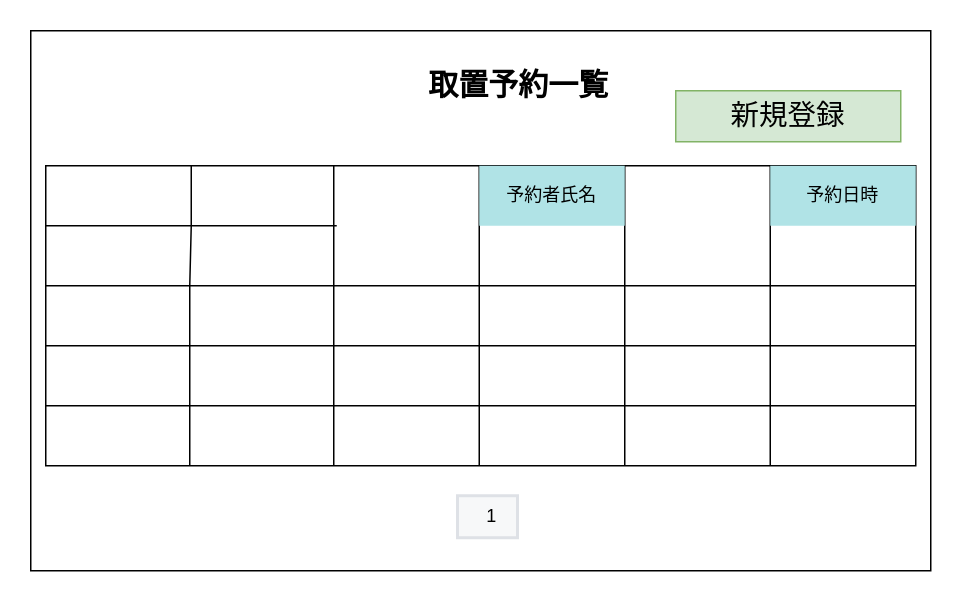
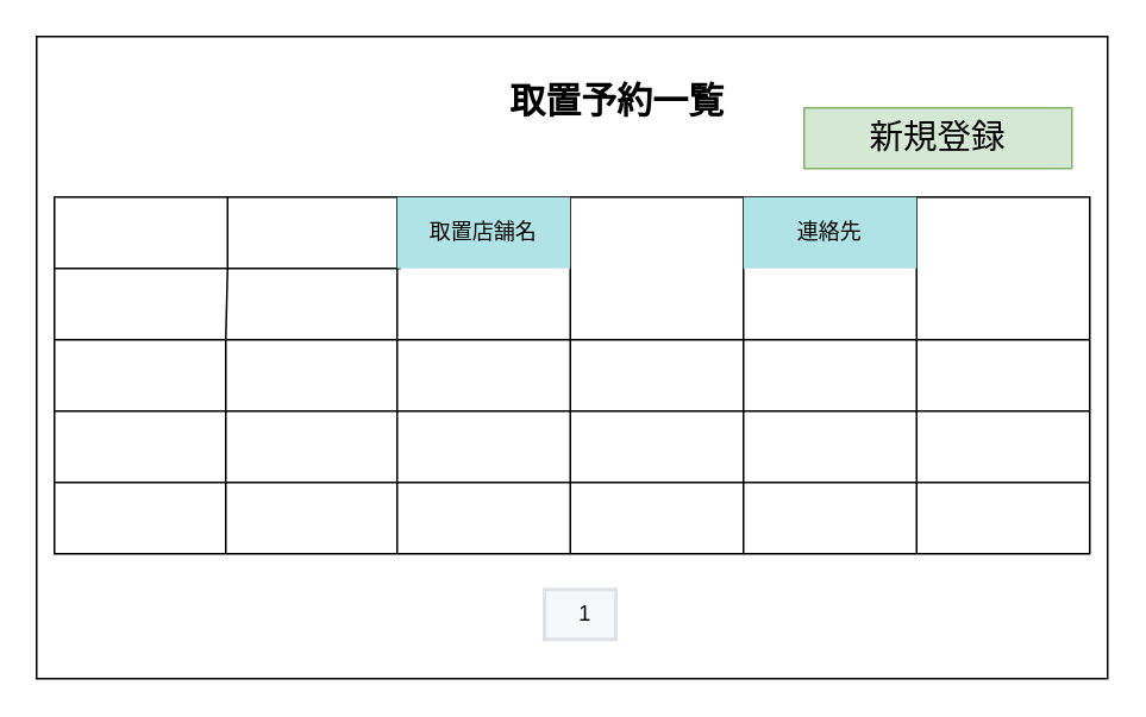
  <mxCell id="0" />
  <mxCell id="1" parent="0" />
  <mxCell id="2" value="" style="rounded=0;whiteSpace=wrap;html=1;" vertex="1" parent="1"><mxGeometry x="20" y="20" width="600" height="360" as="geometry" /></mxCell>
  <mxCell id="3" value="取置予約一覧" style="text;html=1;strokeColor=none;fillColor=none;align=center;verticalAlign=middle;whiteSpace=wrap;rounded=0;fontColor=default;fontStyle=1;fontSize=20;" vertex="1" parent="1"><mxGeometry x="282.5" y="30" width="125" height="50" as="geometry" /></mxCell>
  <mxCell id="4" value="&lt;span style=&quot;font-size: 19px&quot;&gt;新規登録&lt;/span&gt;" style="whiteSpace=wrap;html=1;align=center;labelBackgroundColor=none;fillColor=#d5e8d4;strokeColor=#82b366;rounded=0;" vertex="1" parent="1"><mxGeometry x="450" y="60" width="150" height="34" as="geometry" /></mxCell>
  <mxCell id="5" value="" style="shape=image;html=1;verticalAlign=top;verticalLabelPosition=bottom;labelBackgroundColor=#ffffff;imageAspect=0;aspect=fixed;image=https://cdn0.iconfinder.com/data/icons/essentials-9/128/__Right-128.png;fontSize=19;" vertex="1" parent="1"><mxGeometry x="354.5" y="330" width="28" height="28" as="geometry" /></mxCell>
  <mxCell id="6" value="1" style="arcSize=9;fillColor=#F7F8F9;align=center;spacingLeft=5;strokeColor=#DEE1E6;html=1;strokeWidth=2;fontSize=12;rounded=0;" vertex="1" parent="1"><mxGeometry x="304.5" y="330" width="40" height="28" as="geometry" /></mxCell>
  <mxCell id="7" value="" style="shape=table;startSize=0;container=1;collapsible=0;childLayout=tableLayout;strokeColor=#000000;" vertex="1" parent="1"><mxGeometry x="30" y="110" width="580" height="200" as="geometry" /></mxCell>
  <mxCell id="8" value="" style="shape=partialRectangle;collapsible=0;dropTarget=0;pointerEvents=0;fillColor=none;top=0;left=0;bottom=0;right=0;points=[[0,0.5],[1,0.5]];portConstraint=eastwest;strokeColor=#999999;" vertex="1" parent="7"><mxGeometry width="580" height="40" as="geometry" /></mxCell>
- <mxCell id="10" value="予約者氏名" style="shape=partialRectangle;html=1;whiteSpace=wrap;connectable=0;overflow=hidden;fillColor=#b0e3e6;top=0;left=0;bottom=0;right=0;pointerEvents=1;strokeColor=#000000;" vertex="1" parent="8"><mxGeometry x="289" width="97" height="40" as="geometry"><mxRectangle width="97" height="40" as="alternateBounds" /></mxGeometry></mxCell>
- <mxCell id="12" value="予約日時" style="shape=partialRectangle;html=1;whiteSpace=wrap;connectable=0;overflow=hidden;fillColor=#b0e3e6;top=0;left=0;bottom=0;right=0;pointerEvents=1;strokeColor=#000000;" vertex="1" parent="8"><mxGeometry x="483" width="97" height="40" as="geometry"><mxRectangle width="97" height="40" as="alternateBounds" /></mxGeometry></mxCell>
+ <mxCell id="9" value="取置店舗名" style="shape=partialRectangle;html=1;whiteSpace=wrap;connectable=0;overflow=hidden;fillColor=#b0e3e6;top=0;left=0;bottom=0;right=0;pointerEvents=1;strokeColor=#000000;" vertex="1" parent="8"><mxGeometry x="192" width="97" height="40" as="geometry"><mxRectangle width="97" height="40" as="alternateBounds" /></mxGeometry></mxCell>
+ <mxCell id="11" value="連絡先" style="shape=partialRectangle;html=1;whiteSpace=wrap;connectable=0;overflow=hidden;fillColor=#b0e3e6;top=0;left=0;bottom=0;right=0;pointerEvents=1;strokeColor=#000000;" vertex="1" parent="8"><mxGeometry x="386" width="97" height="40" as="geometry"><mxRectangle width="97" height="40" as="alternateBounds" /></mxGeometry></mxCell>
  <mxCell id="13" value="" style="shape=partialRectangle;collapsible=0;dropTarget=0;pointerEvents=0;fillColor=none;top=0;left=0;bottom=0;right=0;points=[[0,0.5],[1,0.5]];portConstraint=eastwest;strokeColor=#999999;" vertex="1" parent="7"><mxGeometry y="40" width="580" height="40" as="geometry" /></mxCell>
  <mxCell id="14" value="" style="shape=partialRectangle;html=1;whiteSpace=wrap;connectable=0;overflow=hidden;fillColor=none;top=0;left=0;bottom=0;right=0;pointerEvents=1;strokeColor=#999999;" vertex="1" parent="13"><mxGeometry width="96" height="40" as="geometry"><mxRectangle width="96" height="40" as="alternateBounds" /></mxGeometry></mxCell>
  <mxCell id="15" value="" style="shape=partialRectangle;html=1;whiteSpace=wrap;connectable=0;overflow=hidden;fillColor=none;top=0;left=0;bottom=0;right=0;pointerEvents=1;strokeColor=#999999;" vertex="1" parent="13"><mxGeometry x="96" width="96" height="40" as="geometry"><mxRectangle width="96" height="40" as="alternateBounds" /></mxGeometry></mxCell>
  <mxCell id="16" value="" style="shape=partialRectangle;html=1;whiteSpace=wrap;connectable=0;overflow=hidden;fillColor=none;top=0;left=0;bottom=0;right=0;pointerEvents=1;strokeColor=#999999;" vertex="1" parent="13"><mxGeometry x="192" width="97" height="40" as="geometry"><mxRectangle width="97" height="40" as="alternateBounds" /></mxGeometry></mxCell>
  <mxCell id="17" value="" style="shape=partialRectangle;html=1;whiteSpace=wrap;connectable=0;overflow=hidden;fillColor=none;top=0;left=0;bottom=0;right=0;pointerEvents=1;strokeColor=#999999;" vertex="1" parent="13"><mxGeometry x="289" width="97" height="40" as="geometry"><mxRectangle width="97" height="40" as="alternateBounds" /></mxGeometry></mxCell>
  <mxCell id="18" value="" style="shape=partialRectangle;html=1;whiteSpace=wrap;connectable=0;overflow=hidden;fillColor=none;top=0;left=0;bottom=0;right=0;pointerEvents=1;strokeColor=#999999;" vertex="1" parent="13"><mxGeometry x="386" width="97" height="40" as="geometry"><mxRectangle width="97" height="40" as="alternateBounds" /></mxGeometry></mxCell>
  <mxCell id="19" style="shape=partialRectangle;html=1;whiteSpace=wrap;connectable=0;overflow=hidden;fillColor=none;top=0;left=0;bottom=0;right=0;pointerEvents=1;strokeColor=#999999;" vertex="1" parent="13"><mxGeometry x="483" width="97" height="40" as="geometry"><mxRectangle width="97" height="40" as="alternateBounds" /></mxGeometry></mxCell>
  <mxCell id="20" value="" style="shape=partialRectangle;collapsible=0;dropTarget=0;pointerEvents=0;fillColor=none;top=0;left=0;bottom=0;right=0;points=[[0,0.5],[1,0.5]];portConstraint=eastwest;strokeColor=#999999;" vertex="1" parent="7"><mxGeometry y="80" width="580" height="40" as="geometry" /></mxCell>
  <mxCell id="21" value="" style="shape=partialRectangle;html=1;whiteSpace=wrap;connectable=0;overflow=hidden;fillColor=none;top=0;left=0;bottom=0;right=0;pointerEvents=1;strokeColor=#999999;" vertex="1" parent="20"><mxGeometry width="96" height="40" as="geometry"><mxRectangle width="96" height="40" as="alternateBounds" /></mxGeometry></mxCell>
  <mxCell id="22" value="" style="shape=partialRectangle;html=1;whiteSpace=wrap;connectable=0;overflow=hidden;fillColor=none;top=0;left=0;bottom=0;right=0;pointerEvents=1;strokeColor=#999999;" vertex="1" parent="20"><mxGeometry x="96" width="96" height="40" as="geometry"><mxRectangle width="96" height="40" as="alternateBounds" /></mxGeometry></mxCell>
  <mxCell id="23" value="" style="shape=partialRectangle;html=1;whiteSpace=wrap;connectable=0;overflow=hidden;fillColor=none;top=0;left=0;bottom=0;right=0;pointerEvents=1;strokeColor=#999999;" vertex="1" parent="20"><mxGeometry x="192" width="97" height="40" as="geometry"><mxRectangle width="97" height="40" as="alternateBounds" /></mxGeometry></mxCell>
  <mxCell id="24" value="" style="shape=partialRectangle;html=1;whiteSpace=wrap;connectable=0;overflow=hidden;fillColor=none;top=0;left=0;bottom=0;right=0;pointerEvents=1;strokeColor=#999999;" vertex="1" parent="20"><mxGeometry x="289" width="97" height="40" as="geometry"><mxRectangle width="97" height="40" as="alternateBounds" /></mxGeometry></mxCell>
  <mxCell id="25" value="" style="shape=partialRectangle;html=1;whiteSpace=wrap;connectable=0;overflow=hidden;fillColor=none;top=0;left=0;bottom=0;right=0;pointerEvents=1;strokeColor=#999999;" vertex="1" parent="20"><mxGeometry x="386" width="97" height="40" as="geometry"><mxRectangle width="97" height="40" as="alternateBounds" /></mxGeometry></mxCell>
  <mxCell id="26" style="shape=partialRectangle;html=1;whiteSpace=wrap;connectable=0;overflow=hidden;fillColor=none;top=0;left=0;bottom=0;right=0;pointerEvents=1;strokeColor=#999999;" vertex="1" parent="20"><mxGeometry x="483" width="97" height="40" as="geometry"><mxRectangle width="97" height="40" as="alternateBounds" /></mxGeometry></mxCell>
  <mxCell id="27" value="" style="shape=partialRectangle;collapsible=0;dropTarget=0;pointerEvents=0;fillColor=none;top=0;left=0;bottom=0;right=0;points=[[0,0.5],[1,0.5]];portConstraint=eastwest;strokeColor=#999999;" vertex="1" parent="7"><mxGeometry y="120" width="580" height="40" as="geometry" /></mxCell>
  <mxCell id="28" value="" style="shape=partialRectangle;html=1;whiteSpace=wrap;connectable=0;overflow=hidden;fillColor=none;top=0;left=0;bottom=0;right=0;pointerEvents=1;strokeColor=#999999;" vertex="1" parent="27"><mxGeometry width="96" height="40" as="geometry"><mxRectangle width="96" height="40" as="alternateBounds" /></mxGeometry></mxCell>
  <mxCell id="29" value="" style="shape=partialRectangle;html=1;whiteSpace=wrap;connectable=0;overflow=hidden;fillColor=none;top=0;left=0;bottom=0;right=0;pointerEvents=1;strokeColor=#999999;" vertex="1" parent="27"><mxGeometry x="96" width="96" height="40" as="geometry"><mxRectangle width="96" height="40" as="alternateBounds" /></mxGeometry></mxCell>
  <mxCell id="30" value="" style="shape=partialRectangle;html=1;whiteSpace=wrap;connectable=0;overflow=hidden;fillColor=none;top=0;left=0;bottom=0;right=0;pointerEvents=1;strokeColor=#999999;" vertex="1" parent="27"><mxGeometry x="192" width="97" height="40" as="geometry"><mxRectangle width="97" height="40" as="alternateBounds" /></mxGeometry></mxCell>
  <mxCell id="31" value="" style="shape=partialRectangle;html=1;whiteSpace=wrap;connectable=0;overflow=hidden;fillColor=none;top=0;left=0;bottom=0;right=0;pointerEvents=1;strokeColor=#999999;" vertex="1" parent="27"><mxGeometry x="289" width="97" height="40" as="geometry"><mxRectangle width="97" height="40" as="alternateBounds" /></mxGeometry></mxCell>
  <mxCell id="32" value="" style="shape=partialRectangle;html=1;whiteSpace=wrap;connectable=0;overflow=hidden;fillColor=none;top=0;left=0;bottom=0;right=0;pointerEvents=1;strokeColor=#999999;" vertex="1" parent="27"><mxGeometry x="386" width="97" height="40" as="geometry"><mxRectangle width="97" height="40" as="alternateBounds" /></mxGeometry></mxCell>
  <mxCell id="33" style="shape=partialRectangle;html=1;whiteSpace=wrap;connectable=0;overflow=hidden;fillColor=none;top=0;left=0;bottom=0;right=0;pointerEvents=1;strokeColor=#999999;" vertex="1" parent="27"><mxGeometry x="483" width="97" height="40" as="geometry"><mxRectangle width="97" height="40" as="alternateBounds" /></mxGeometry></mxCell>
  <mxCell id="34" value="" style="shape=partialRectangle;collapsible=0;dropTarget=0;pointerEvents=0;fillColor=none;top=0;left=0;bottom=0;right=0;points=[[0,0.5],[1,0.5]];portConstraint=eastwest;strokeColor=#999999;" vertex="1" parent="7"><mxGeometry y="160" width="580" height="40" as="geometry" /></mxCell>
  <mxCell id="35" value="" style="shape=partialRectangle;html=1;whiteSpace=wrap;connectable=0;overflow=hidden;fillColor=none;top=0;left=0;bottom=0;right=0;pointerEvents=1;strokeColor=#999999;" vertex="1" parent="34"><mxGeometry width="96" height="40" as="geometry"><mxRectangle width="96" height="40" as="alternateBounds" /></mxGeometry></mxCell>
  <mxCell id="36" value="" style="shape=partialRectangle;html=1;whiteSpace=wrap;connectable=0;overflow=hidden;fillColor=none;top=0;left=0;bottom=0;right=0;pointerEvents=1;strokeColor=#999999;" vertex="1" parent="34"><mxGeometry x="96" width="96" height="40" as="geometry"><mxRectangle width="96" height="40" as="alternateBounds" /></mxGeometry></mxCell>
  <mxCell id="37" value="" style="shape=partialRectangle;html=1;whiteSpace=wrap;connectable=0;overflow=hidden;fillColor=none;top=0;left=0;bottom=0;right=0;pointerEvents=1;strokeColor=#999999;" vertex="1" parent="34"><mxGeometry x="192" width="97" height="40" as="geometry"><mxRectangle width="97" height="40" as="alternateBounds" /></mxGeometry></mxCell>
  <mxCell id="38" value="" style="shape=partialRectangle;html=1;whiteSpace=wrap;connectable=0;overflow=hidden;fillColor=none;top=0;left=0;bottom=0;right=0;pointerEvents=1;strokeColor=#999999;" vertex="1" parent="34"><mxGeometry x="289" width="97" height="40" as="geometry"><mxRectangle width="97" height="40" as="alternateBounds" /></mxGeometry></mxCell>
  <mxCell id="39" value="" style="shape=partialRectangle;html=1;whiteSpace=wrap;connectable=0;overflow=hidden;fillColor=none;top=0;left=0;bottom=0;right=0;pointerEvents=1;strokeColor=#999999;" vertex="1" parent="34"><mxGeometry x="386" width="97" height="40" as="geometry"><mxRectangle width="97" height="40" as="alternateBounds" /></mxGeometry></mxCell>
  <mxCell id="40" style="shape=partialRectangle;html=1;whiteSpace=wrap;connectable=0;overflow=hidden;fillColor=none;top=0;left=0;bottom=0;right=0;pointerEvents=1;strokeColor=#999999;" vertex="1" parent="34"><mxGeometry x="483" width="97" height="40" as="geometry"><mxRectangle width="97" height="40" as="alternateBounds" /></mxGeometry></mxCell>
  <mxCell id="41" value="名称未設定レイヤ" parent="0" />
  <mxCell id="42" value="名称未設定レイヤ" parent="0" />
